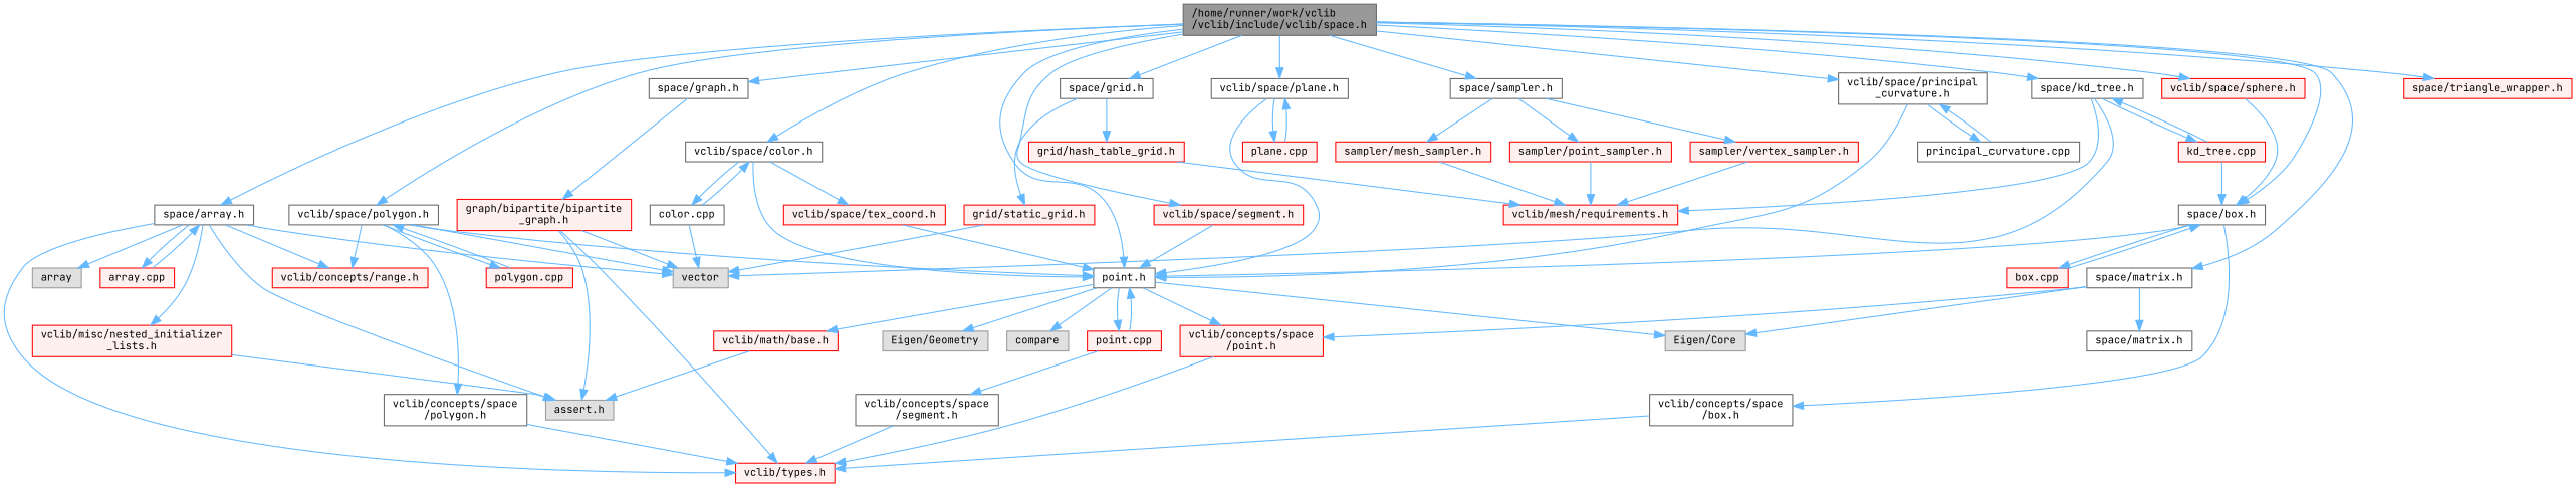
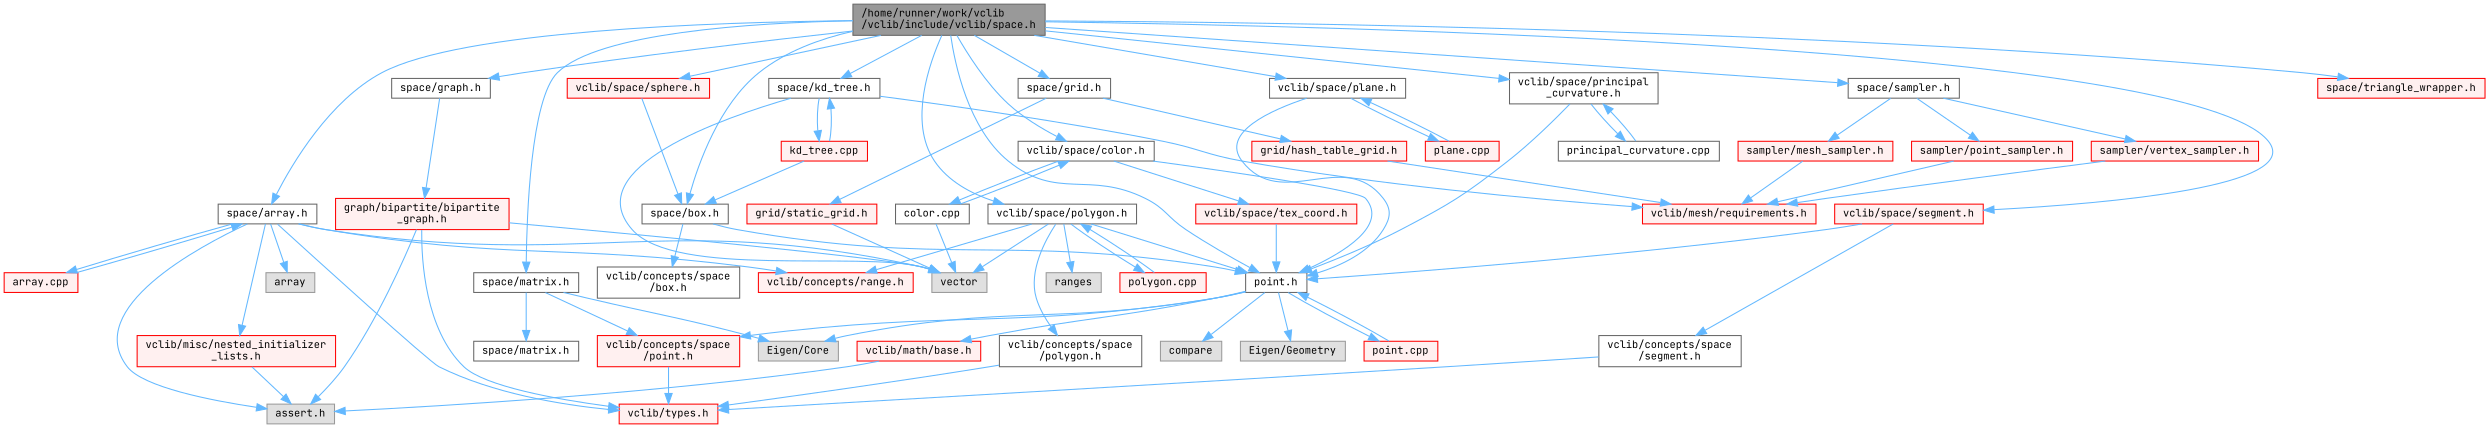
  digraph {
    fontname="JetBrains Mono"
    node [color=red fillcolor="#FFF0F0" fontname="JetBrains Mono" fontsize=10 shape=box style=filled]
    edge [color=steelblue1 fontname="JetBrains Mono" fontsize=10 labelfontname=Helvetica labelfontsize=10 style=solid]
    n1 [color=gray40 fillcolor=grey60 fontcolor=black height=0.2 label="/home/runner/work/vclib\l/vclib/include/vclib/space.h" width=0.4]
    n2 [color=grey40 fillcolor=white height=0.2 label="space/array.h" width=0.4]
    n3 [color=grey40 fillcolor=white height=0.2 label="space/box.h" width=0.4]
    n4 [color=grey40 fillcolor=white height=0.2 label="point.h" width=0.4]
    n5 [color=grey40 fillcolor=white height=0.2 label="vclib/space/color.h" width=0.4]
    n6 [color=grey40 fillcolor=white height=0.2 label="space/graph.h" width=0.4]
    n7 [color=grey40 fillcolor=white height=0.2 label="space/grid.h" width=0.4]
    n8 [color=grey40 fillcolor=white height=0.2 label="space/kd_tree.h" width=0.4]
    n9 [color=grey40 fillcolor=white height=0.2 label="space/matrix.h" width=0.4]
    n10 [color=grey40 fillcolor=white height=0.2 label="vclib/space/plane.h" width=0.4]
    n11 [color=grey40 fillcolor=white height=0.2 label="vclib/space/polygon.h" width=0.4]
    n12 [color=grey40 fillcolor=white height=0.2 label="vclib/space/principal\l_curvature.h" width=0.4]
    n13 [color=grey40 fillcolor=white height=0.2 label="space/sampler.h" width=0.4]
    n14 [height=0.2 label="vclib/space/segment.h" width=0.4]
    n15 [height=0.2 label="vclib/space/sphere.h" width=0.4]
    n16 [height=0.2 label="space/triangle_wrapper.h" width=0.4]
    n17 [color=grey60 fillcolor="#E0E0E0" height=0.2 label="assert.h" width=0.4]
    n18 [color=grey60 fillcolor="#E0E0E0" height=0.2 label=array width=0.4]
    n19 [color=grey60 fillcolor="#E0E0E0" height=0.2 label=vector width=0.4]
    n20 [height=0.2 label="vclib/concepts/range.h" width=0.4]
    n21 [height=0.2 label="vclib/misc/nested_initializer\l_lists.h" width=0.4]
    n22 [height=0.2 label="vclib/types.h" width=0.4]
    n23 [height=0.2 label="array.cpp" width=0.4]
    n24 [color=grey40 fillcolor=white height=0.2 label="vclib/concepts/space\l/box.h" width=0.4]
-   n25 [height=0.2 label="box.cpp" width=0.4]
    n26 [color=grey60 fillcolor="#E0E0E0" height=0.2 label=compare width=0.4]
    n27 [color=grey60 fillcolor="#E0E0E0" height=0.2 label="Eigen/Core" width=0.4]
    n28 [color=grey60 fillcolor="#E0E0E0" height=0.2 label="Eigen/Geometry" width=0.4]
    n29 [height=0.2 label="vclib/concepts/space\l/point.h" width=0.4]
    n30 [height=0.2 label="vclib/math/base.h" width=0.4]
    n31 [height=0.2 label="point.cpp" width=0.4]
    n32 [height=0.2 label="vclib/space/tex_coord.h" width=0.4]
    n33 [color=grey40 fillcolor=white height=0.2 label="color.cpp" width=0.4]
    n34 [height=0.2 label="graph/bipartite/bipartite\l_graph.h" width=0.4]
    n35 [height=0.2 label="grid/hash_table_grid.h" width=0.4]
    n36 [height=0.2 label="grid/static_grid.h" width=0.4]
    n37 [height=0.2 label="vclib/mesh/requirements.h" width=0.4]
    n38 [height=0.2 label="kd_tree.cpp" width=0.4]
    n39 [color=grey40 fillcolor=white height=0.2 label="space/matrix.h" width=0.4]
    n40 [height=0.2 label="plane.cpp" width=0.4]
+   n41 [color=grey60 fillcolor="#E0E0E0" height=0.2 label=ranges width=0.4]
    n42 [color=grey40 fillcolor=white height=0.2 label="vclib/concepts/space\l/polygon.h" width=0.4]
    n43 [height=0.2 label="polygon.cpp" width=0.4]
    n44 [color=grey40 fillcolor=white height=0.2 label="principal_curvature.cpp" width=0.4]
    n45 [height=0.2 label="sampler/mesh_sampler.h" width=0.4]
    n46 [height=0.2 label="sampler/point_sampler.h" width=0.4]
    n47 [height=0.2 label="sampler/vertex_sampler.h" width=0.4]
    n48 [color=grey40 fillcolor=white height=0.2 label="vclib/concepts/space\l/segment.h" width=0.4]
    n1 -> n2
    n1 -> n3
    n1 -> n4
    n1 -> n5
    n1 -> n6
    n1 -> n7
    n1 -> n8
    n1 -> n9
    n1 -> n10
    n1 -> n11
    n1 -> n12
    n1 -> n13
    n1 -> n14
    n1 -> n15
    n1 -> n16
    n2 -> n17
    n2 -> n18
    n2 -> n19
    n2 -> n20
    n2 -> n21
    n2 -> n22
    n2 -> n23
    n3 -> n4
    n3 -> n24
-   n3 -> n25
    n4 -> n26
    n4 -> n27
    n4 -> n28
    n4 -> n29
    n4 -> n30
    n4 -> n31
    n5 -> n4
    n5 -> n32
    n5 -> n33
    n6 -> n34
    n7 -> n35
    n7 -> n36
    n8 -> n19
    n8 -> n37
    n8 -> n38
    n9 -> n27
    n9 -> n29
    n9 -> n39
    n10 -> n4
    n10 -> n40
    n11 -> n4
    n11 -> n19
    n11 -> n20
+   n11 -> n41
    n11 -> n42
    n11 -> n43
    n12 -> n4
    n12 -> n44
    n13 -> n45
    n13 -> n46
    n13 -> n47
    n14 -> n4
-   n31 -> n48
+   n14 -> n48
    n15 -> n3
    n21 -> n17
    n23 -> n2
-   n24 -> n22
-   n25 -> n3
    n29 -> n22
    n30 -> n17
    n31 -> n4
    n32 -> n4
    n33 -> n5
    n33 -> n19
    n34 -> n17
    n34 -> n19
    n34 -> n22
    n35 -> n37
    n36 -> n19
    n38 -> n3
    n38 -> n8
    n40 -> n10
    n42 -> n22
    n43 -> n11
    n44 -> n12
    n45 -> n37
    n46 -> n37
    n47 -> n37
    n48 -> n22
  }
